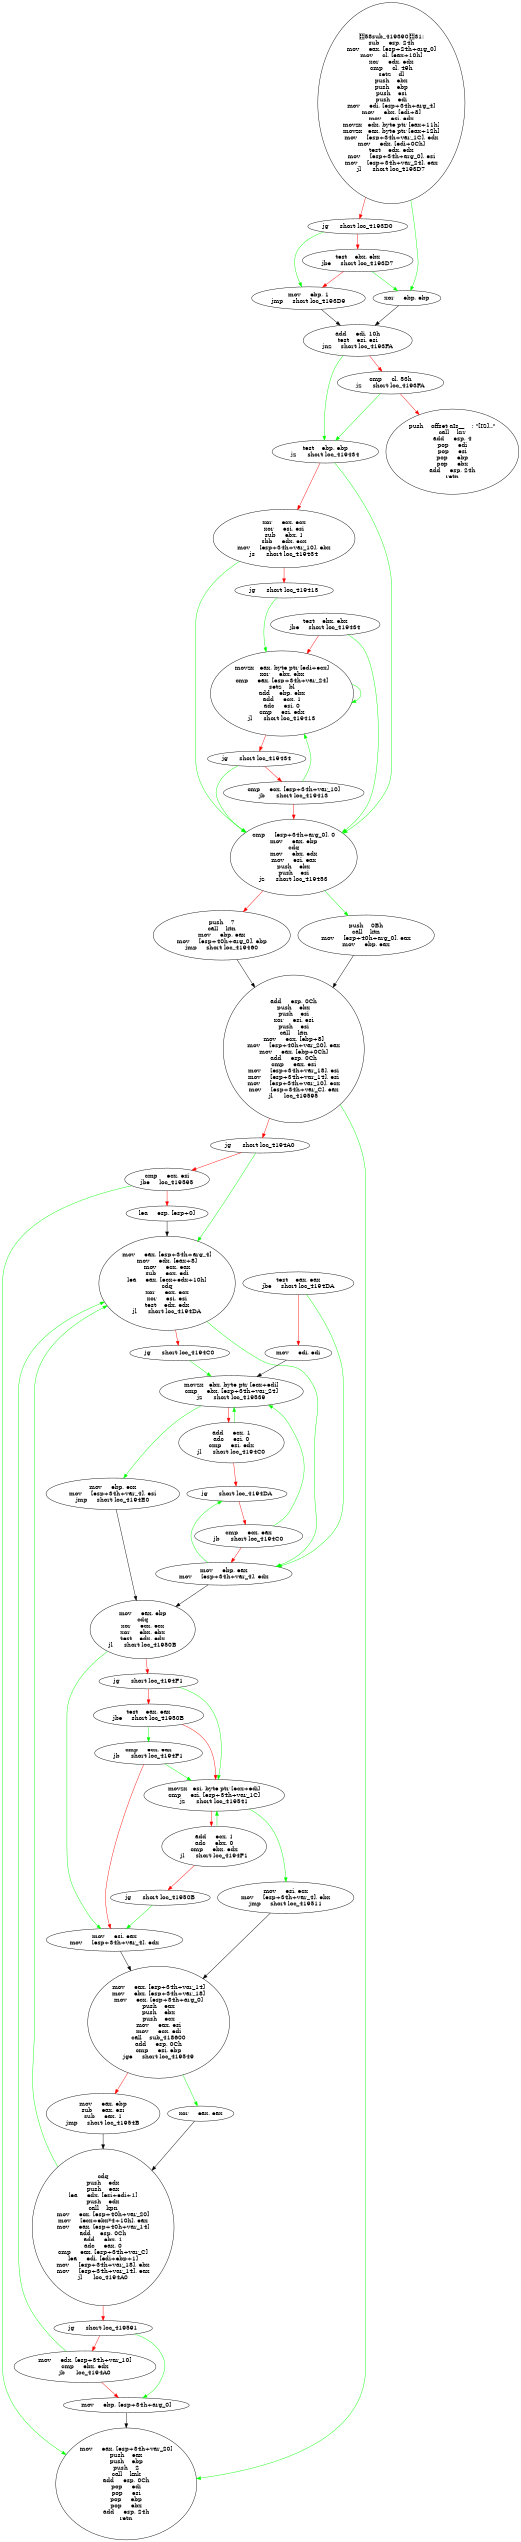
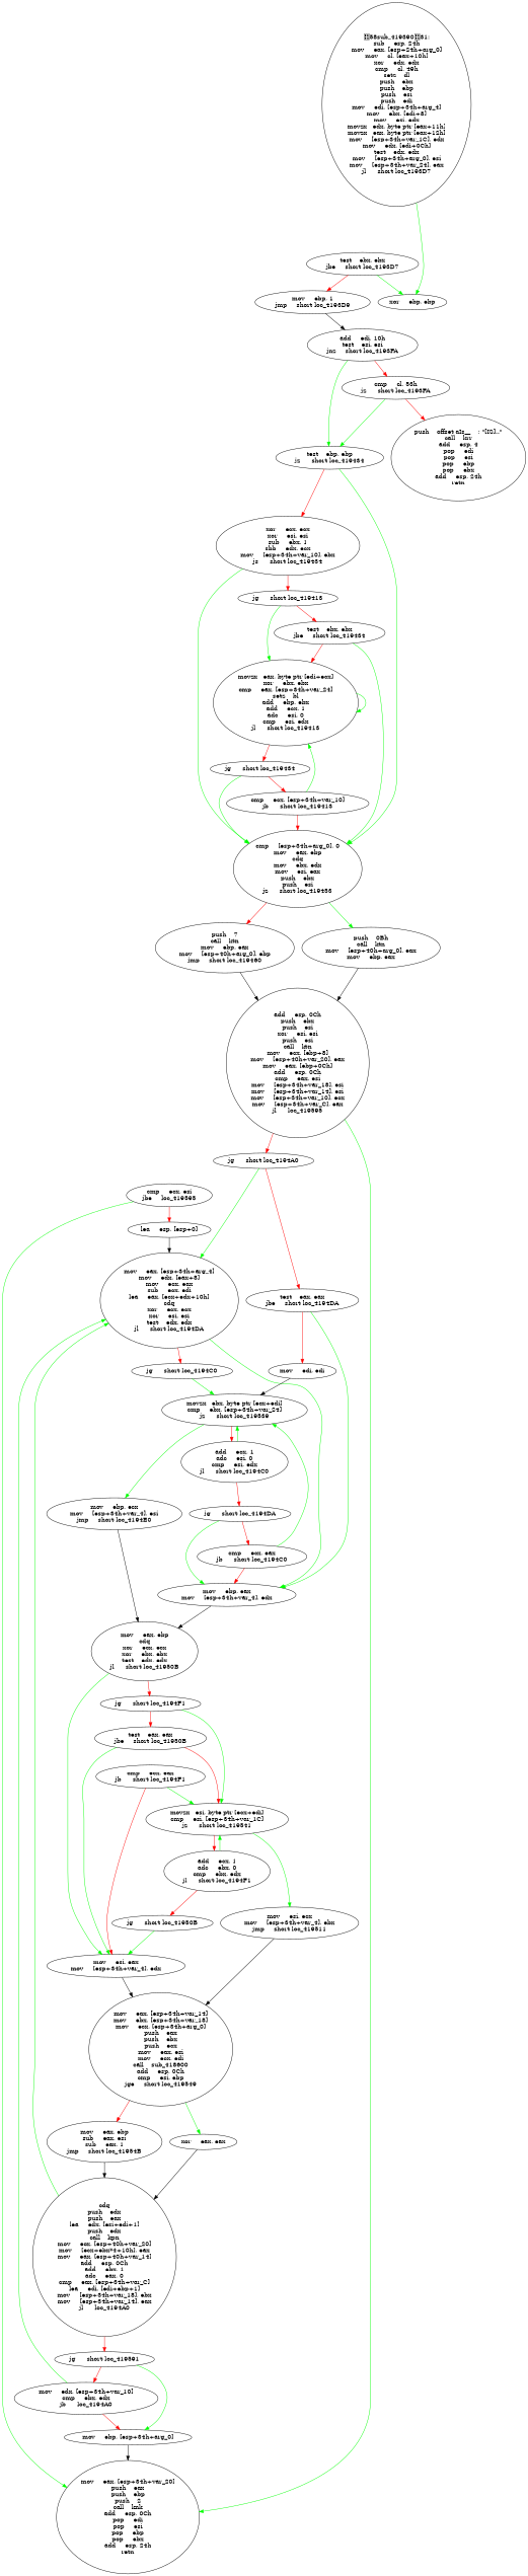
  digraph {
    edge [color=green]
    n1 [label="58sub_41939031:\nsub     esp, 24h\nmov     eax, [esp+24h+arg_0]\nmov     cl, [eax+10h]\nxor     edx, edx\ncmp     cl, 49h\nsetz    dl\npush    ebx\npush    ebp\npush    esi\npush    edi\nmov     edi, [esp+34h+arg_4]\nmov     ebx, [edi+8]\nmov     esi, edx\nmovzx   edx, byte ptr [eax+11h]\nmovzx   eax, byte ptr [eax+12h]\nmov     [esp+34h+var_1C], edx\nmov     edx, [edi+0Ch]\ntest    edx, edx\nmov     [esp+34h+arg_0], esi\nmov     [esp+34h+var_24], eax\njl      short loc_4193D7"]
-   n2 [label="jg      short loc_4193D0"]
    n3 [label="xor     ebp, ebp"]
    n4 [label="test    ebx, ebx\njbe     short loc_4193D7"]
    n5 [label="mov     ebp, 1\njmp     short loc_4193D9"]
    n6 [label="add     edi, 10h\ntest    esi, esi\njnz     short loc_4193FA"]
    n7 [label="cmp     cl, 53h\njz      short loc_4193FA"]
    n8 [label="test    ebp, ebp\njz      short loc_419434"]
    n9 [label="push    offset aIs__    ; \"[IS]..\"\ncall    krr\nadd     esp, 4\npop     edi\npop     esi\npop     ebp\npop     ebx\nadd     esp, 24h\nretn"]
    n10 [label="xor     ecx, ecx\nxor     esi, esi\nsub     ebx, 1\nsbb     edx, ecx\nmov     [esp+34h+var_10], ebx\njs      short loc_419434"]
    n11 [label="cmp     [esp+34h+arg_0], 0\nmov     eax, ebp\ncdq\nmov     ebx, edx\nmov     esi, eax\npush    ebx\npush    esi\njz      short loc_419453"]
    n12 [label="jg      short loc_419413"]
    n13 [label="push    7\ncall    ktn\nmov     ebp, eax\nmov     [esp+40h+arg_0], ebp\njmp     short loc_419460"]
    n14 [label="push    0Bh\ncall    ktn\nmov     [esp+40h+arg_0], eax\nmov     ebp, eax"]
    n15 [label="test    ebx, ebx\njbe     short loc_419434"]
    n16 [label="movzx   eax, byte ptr [edi+ecx]\nxor     ebx, ebx\ncmp     eax, [esp+34h+var_24]\nsetz    bl\nadd     ebp, ebx\nadd     ecx, 1\nadc     esi, 0\ncmp     esi, edx\njl      short loc_419413"]
    n17 [label="jg      short loc_419434"]
    n18 [label="cmp     ecx, [esp+34h+var_10]\njb      short loc_419413"]
    n19 [label="add     esp, 0Ch\npush    ebx\npush    esi\nxor     esi, esi\npush    esi\ncall    ktn\nmov     ecx, [ebp+8]\nmov     [esp+40h+var_20], eax\nmov     eax, [ebp+0Ch]\nadd     esp, 0Ch\ncmp     eax, esi\nmov     [esp+34h+var_18], esi\nmov     [esp+34h+var_14], esi\nmov     [esp+34h+var_10], ecx\nmov     [esp+34h+var_C], eax\njl      loc_419595"]
    n20 [label="jg      short loc_4194A0"]
    n21 [label="mov     eax, [esp+34h+var_20]\npush    eax\npush    ebp\npush    2\ncall    knk\nadd     esp, 0Ch\npop     edi\npop     esi\npop     ebp\npop     ebx\nadd     esp, 24h\nretn"]
    n22 [label="cmp     ecx, esi\njbe     loc_419595"]
    n23 [label="mov     eax, [esp+34h+arg_4]\nmov     edx, [eax+8]\nmov     ecx, eax\nsub     ecx, edi\nlea     eax, [ecx+edx+10h]\ncdq\nxor     ecx, ecx\nxor     esi, esi\ntest    edx, edx\njl      short loc_4194DA"]
    n24 [label="lea     esp, [esp+0]"]
    n25 [label="jg      short loc_4194C0"]
    n26 [label="mov     ebp, eax\nmov     [esp+34h+var_4], edx"]
    n27 [label="movzx   ebx, byte ptr [ecx+edi]\ncmp     ebx, [esp+34h+var_24]\njz      short loc_419539"]
    n28 [label="mov     eax, ebp\ncdq\nxor     ecx, ecx\nxor     ebx, ebx\ntest    edx, edx\njl      short loc_41950B"]
    n29 [label="test    eax, eax\njbe     short loc_4194DA"]
    n30 [label="mov     edi, edi"]
    n31 [label="add     ecx, 1\nadc     esi, 0\ncmp     esi, edx\njl      short loc_4194C0"]
    n32 [label="mov     ebp, ecx\nmov     [esp+34h+var_4], esi\njmp     short loc_4194E0"]
    n33 [label="jg      short loc_4194DA"]
    n34 [label="cmp     ecx, eax\njb      short loc_4194C0"]
    n35 [label="jg      short loc_4194F1"]
    n36 [label="mov     esi, eax\nmov     [esp+34h+var_4], edx"]
    n37 [label="test    eax, eax\njbe     short loc_41950B"]
    n38 [label="movzx   esi, byte ptr [ecx+edi]\ncmp     esi, [esp+34h+var_1C]\njz      short loc_419541"]
    n39 [label="mov     eax, [esp+34h+var_14]\nmov     ebx, [esp+34h+var_18]\nmov     ecx, [esp+34h+arg_0]\npush    eax\npush    ebx\npush    ecx\nmov     eax, esi\nmov     ecx, edi\ncall    sub_418600\nadd     esp, 0Ch\ncmp     esi, ebp\njge     short loc_419549"]
    n40 [label="add     ecx, 1\nadc     ebx, 0\ncmp     ebx, edx\njl      short loc_4194F1"]
    n41 [label="mov     esi, ecx\nmov     [esp+34h+var_4], ebx\njmp     short loc_419511"]
    n42 [label="jg      short loc_41950B"]
    n43 [label="cmp     ecx, eax\njb      short loc_4194F1"]
    n44 [label="mov     eax, ebp\nsub     eax, esi\nsub     eax, 1\njmp     short loc_41954B"]
    n45 [label="xor     eax, eax"]
    n46 [label="cdq\npush    edx\npush    eax\nlea     edx, [esi+edi+1]\npush    edx\ncall    kpn\nmov     ecx, [esp+40h+var_20]\nmov     [ecx+ebx*4+10h], eax\nmov     eax, [esp+40h+var_14]\nadd     esp, 0Ch\nadd     ebx, 1\nadc     eax, 0\ncmp     eax, [esp+34h+var_C]\nlea     edi, [edi+ebp+1]\nmov     [esp+34h+var_18], ebx\nmov     [esp+34h+var_14], eax\njl      loc_4194A0"]
    n47 [label="jg      short loc_419591"]
    n48 [label="mov     edx, [esp+34h+var_10]\ncmp     ebx, edx\njb      loc_4194A0"]
    n49 [label="mov     ebp, [esp+34h+arg_0]"]
-   n1 -> n2 [color=red]
    n1 -> n3
-   n2 -> n4 [color=red]
-   n2 -> n5
-   n3 -> n6 [color=black]
    n4 -> n3
    n4 -> n5 [color=red]
    n5 -> n6 [color=black]
    n6 -> n7 [color=red]
    n6 -> n8
    n7 -> n8
    n7 -> n9 [color=red]
    n8 -> n10 [color=red]
    n8 -> n11
    n10 -> n11
    n10 -> n12 [color=red]
    n11 -> n13 [color=red]
    n11 -> n14
+   n12 -> n15 [color=red]
    n12 -> n16
    n13 -> n19 [color=black]
    n14 -> n19 [color=black]
    n15 -> n11
    n15 -> n16 [color=red]
    n16 -> n16
    n16 -> n17 [color=red]
    n17 -> n11
    n17 -> n18 [color=red]
    n18 -> n11 [color=red]
    n18 -> n16
    n19 -> n20 [color=red]
    n19 -> n21
-   n20 -> n22 [color=red]
+   n20 -> n29 [color=red]
    n20 -> n23
    n22 -> n21
    n22 -> n24 [color=red]
    n23 -> n25 [color=red]
    n23 -> n26
    n24 -> n23 [color=black]
    n25 -> n27
    n26 -> n28 [color=black]
    n27 -> n31 [color=red]
    n27 -> n32
    n28 -> n35 [color=red]
    n28 -> n36
    n29 -> n26
    n29 -> n30 [color=red]
    n30 -> n27 [color=black]
    n31 -> n27
    n31 -> n33 [color=red]
    n32 -> n28 [color=black]
-   n26 -> n33
+   n33 -> n26
    n33 -> n34 [color=red]
    n34 -> n26 [color=red]
    n34 -> n27
    n35 -> n37 [color=red]
    n35 -> n38
    n36 -> n39 [color=black]
-   n37 -> n43
+   n37 -> n36
    n37 -> n38 [color=red]
    n38 -> n40 [color=red]
    n38 -> n41
    n39 -> n44 [color=red]
    n39 -> n45
    n40 -> n38
    n40 -> n42 [color=red]
    n41 -> n39 [color=black]
    n42 -> n36
    n43 -> n36 [color=red]
    n43 -> n38
    n44 -> n46 [color=black]
    n45 -> n46 [color=black]
    n46 -> n23
    n46 -> n47 [color=red]
    n47 -> n48 [color=red]
    n47 -> n49
    n48 -> n23
    n48 -> n49 [color=red]
    n49 -> n21 [color=black]
  }
